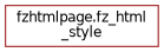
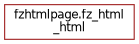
  digraph {
    rankdir=LR
-   n1 [color=brown fillcolor=white fontname=Helvetica fontsize=10 height=0.2 label="fzhtmlpage.fz_html\l_style" shape=box style=filled width=0.4]
+   n1 [color=brown fillcolor=white fontname=Helvetica fontsize=10 height=0.2 label="fzhtmlpage.fz_html\l_html" shape=box style=filled width=0.4]
  }
